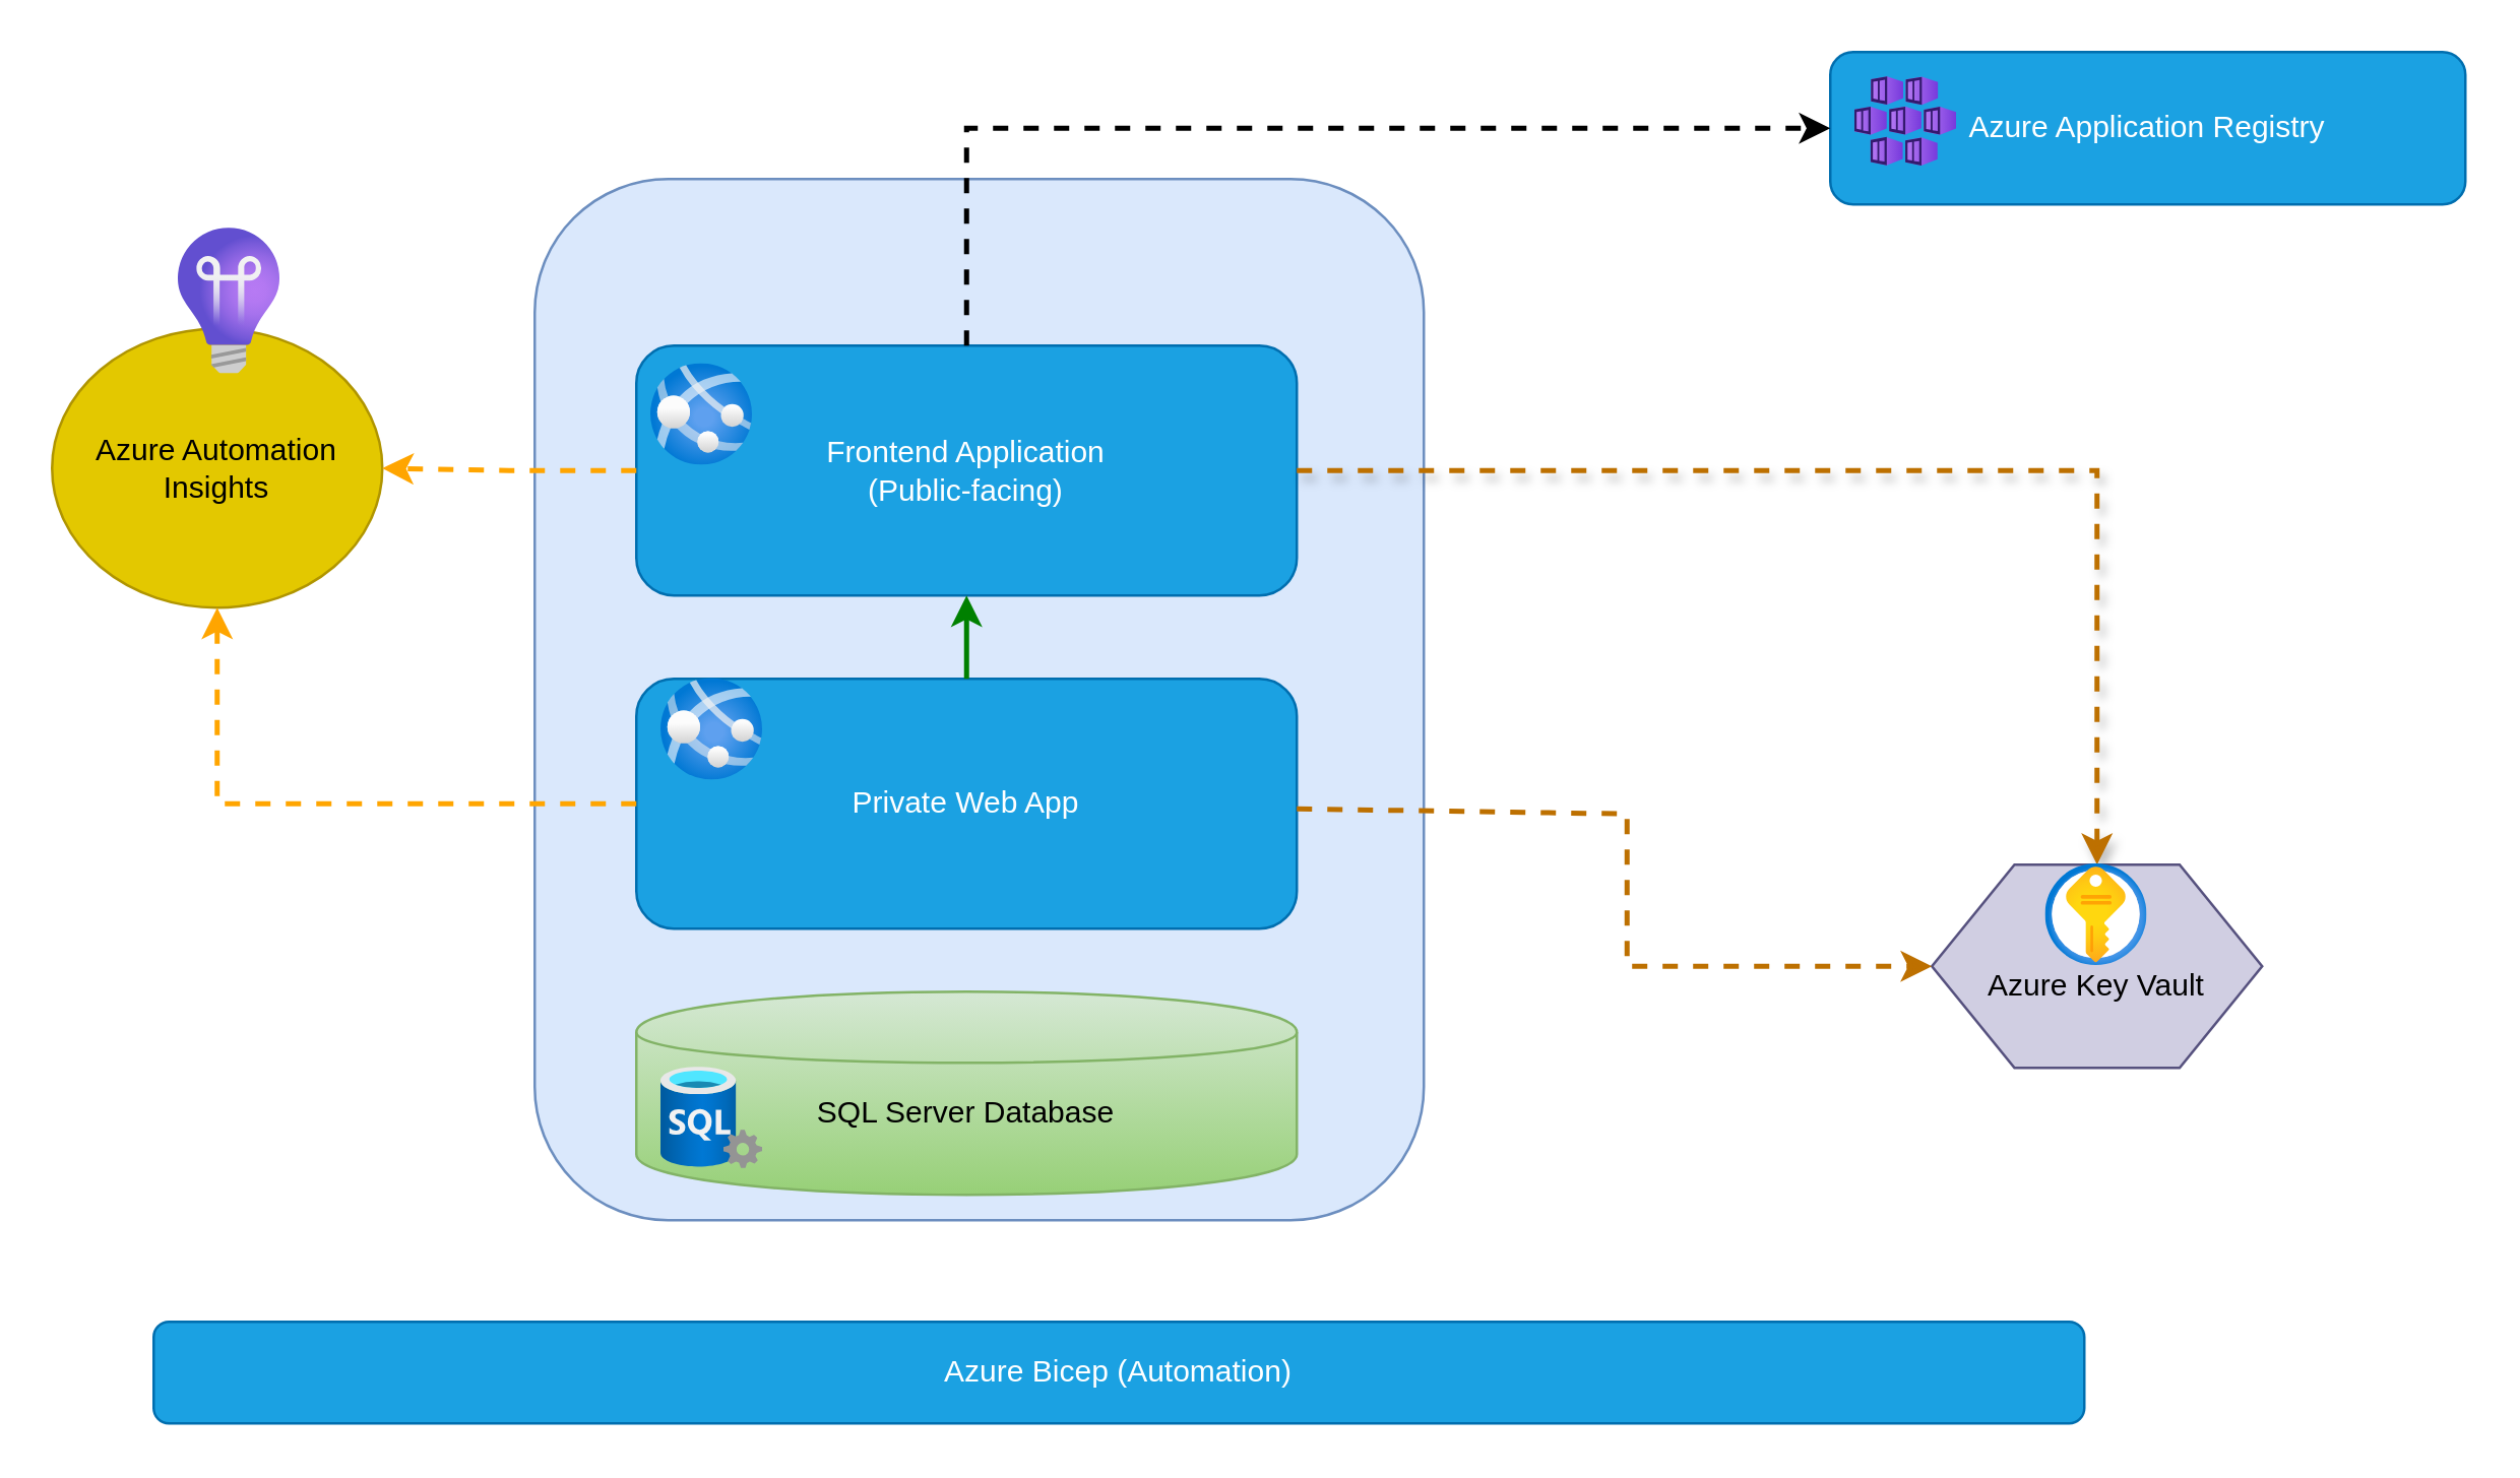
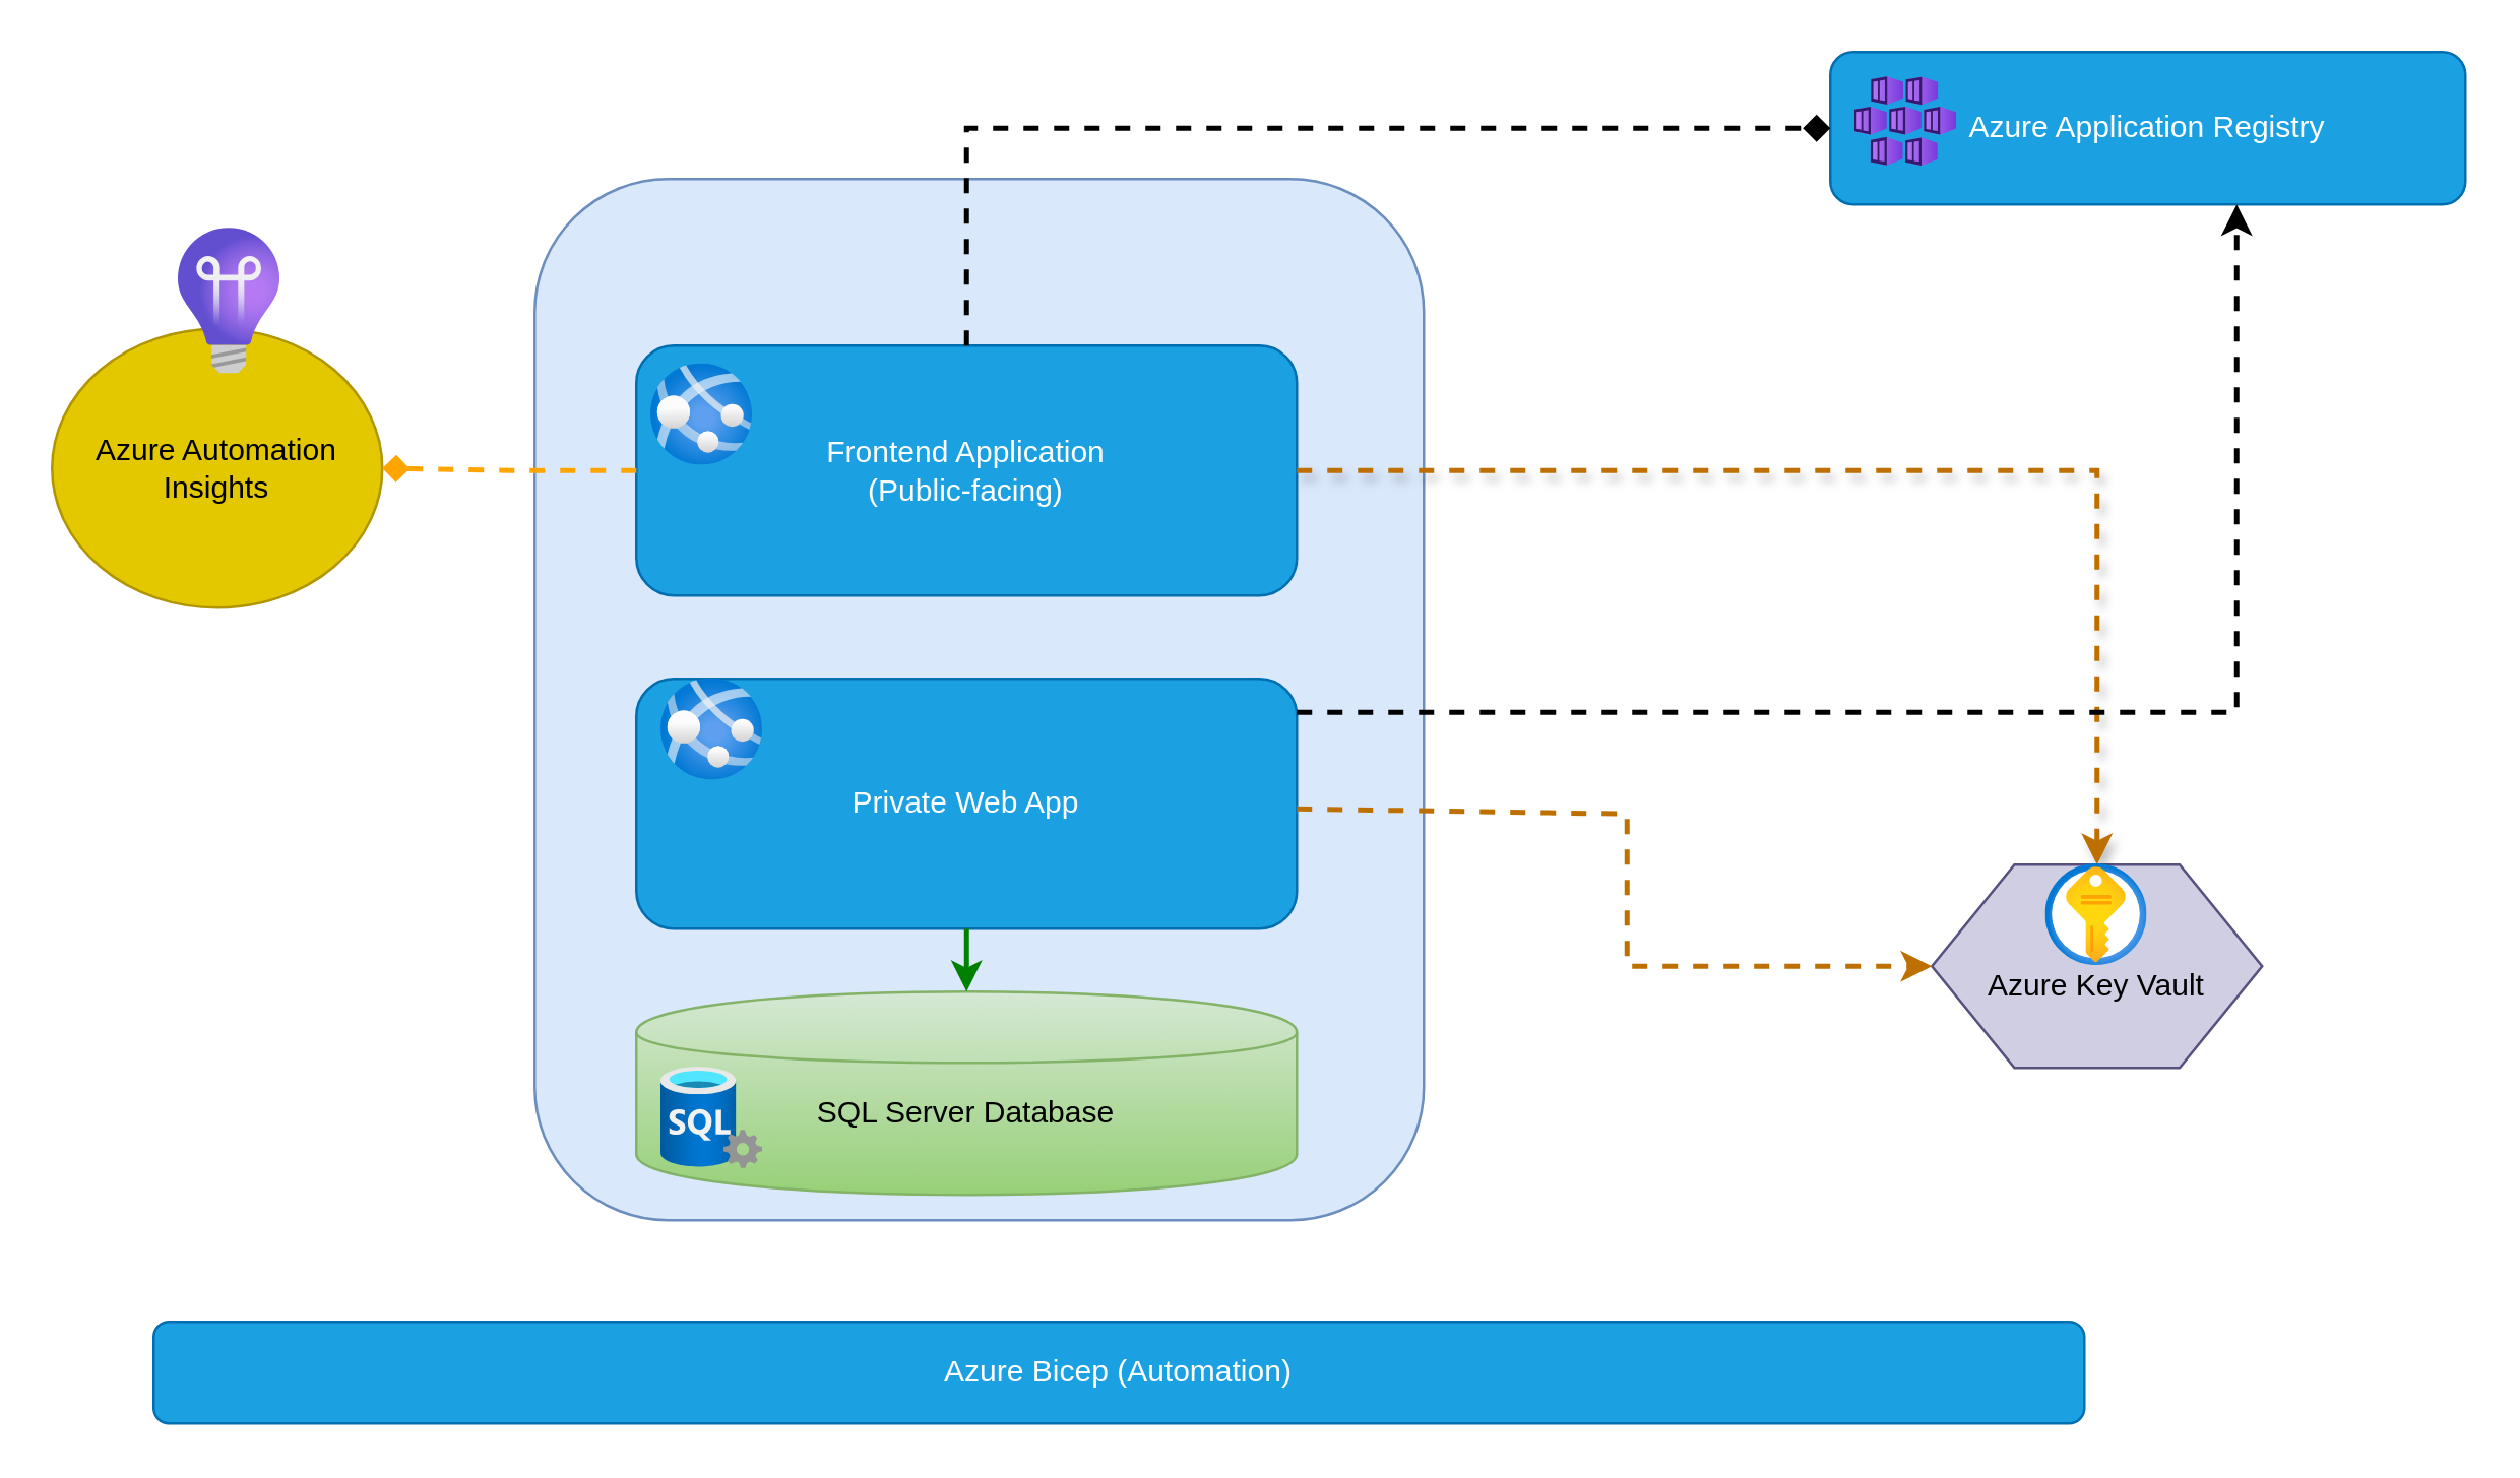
  <mxCell id="0" />
  <mxCell id="1" parent="0" />
  <mxCell id="2" value="Azure Container Apps" style="rounded=1;whiteSpace=wrap;fillColor=#dae8fc;strokeColor=#6c8ebf;fontSize=14;fontStyle=1;" parent="1" vertex="1"><mxGeometry x="210" y="70" width="350" height="410" as="geometry" /></mxCell>
  <mxCell id="3" value="Frontend Application&#10;(Public-facing)" style="rounded=1;whiteSpace=wrap;fillColor=#1ba1e2;strokeColor=#006EAF;fontColor=#ffffff;fontSize=12;" parent="2" vertex="1"><mxGeometry x="40" y="65.6" width="260" height="98.4" as="geometry" /></mxCell>
  <mxCell id="4" value="Private Web App" style="rounded=1;whiteSpace=wrap;fillColor=#1ba1e2;strokeColor=#006EAF;fontColor=#ffffff;fontSize=12;" parent="2" vertex="1"><mxGeometry x="40" y="196.8" width="260" height="98.4" as="geometry" /></mxCell>
  <mxCell id="5" value="" style="image;aspect=fixed;html=1;points=[];align=center;fontSize=12;image=img/lib/azure2/containers/App_Services.svg;" vertex="1" parent="2"><mxGeometry x="46" y="73" width="40" height="40" as="geometry" /></mxCell>
  <mxCell id="6" value="" style="image;aspect=fixed;html=1;points=[];align=center;fontSize=12;image=img/lib/azure2/containers/App_Services.svg;" vertex="1" parent="2"><mxGeometry x="50" y="197" width="40" height="40" as="geometry" /></mxCell>
  <mxCell id="7" value="&#10;SQL Server Database" style="shape=cylinder;whiteSpace=wrap;fillColor=#d5e8d4;strokeColor=#82b366;fontSize=12;gradientColor=#97d077;" parent="1" vertex="1"><mxGeometry x="250" y="390" width="260" height="80" as="geometry" /></mxCell>
  <mxCell id="8" value="&#10;Azure Key Vault" style="shape=hexagon;whiteSpace=wrap;fillColor=#d0cee2;strokeColor=#56517e;fontSize=12;" parent="1" vertex="1"><mxGeometry x="760" y="340" width="130" height="80" as="geometry" /></mxCell>
  <mxCell id="9" value="Azure Automation Insights" style="ellipse;whiteSpace=wrap;fillColor=#e3c800;strokeColor=#B09500;fontColor=#000000;fontSize=12;" parent="1" vertex="1"><mxGeometry x="20" y="129" width="130" height="109.8" as="geometry" /></mxCell>
  <mxCell id="10" value="Azure Application Registry" style="rounded=1;whiteSpace=wrap;fillColor=#1ba1e2;strokeColor=#006EAF;fontColor=#ffffff;fontSize=12;" parent="1" vertex="1"><mxGeometry x="720" y="20" width="250" height="60" as="geometry" /></mxCell>
  <mxCell id="11" value="Azure Bicep (Automation)" style="rounded=1;whiteSpace=wrap;fillColor=#1ba1e2;strokeColor=#006EAF;fontColor=#ffffff;fontSize=12;" parent="1" vertex="1"><mxGeometry x="60" y="520" width="760" height="40" as="geometry" /></mxCell>
- <mxCell id="12" style="edgeStyle=orthogonalEdgeStyle;rounded=0;orthogonalLoop=1;jettySize=auto;html=1;strokeColor=#008000;strokeWidth=2;" parent="1" source="4" target="3" edge="1"><mxGeometry relative="1" as="geometry" /></mxCell>
+ <mxCell id="12" style="edgeStyle=orthogonalEdgeStyle;rounded=0;orthogonalLoop=1;jettySize=auto;html=1;strokeColor=#008000;strokeWidth=2;" parent="1" source="4" target="7" edge="1"><mxGeometry relative="1" as="geometry" /></mxCell>
  <mxCell id="13" style="edgeStyle=orthogonalEdgeStyle;rounded=0;orthogonalLoop=1;jettySize=auto;html=1;strokeColor=#BD7000;strokeWidth=2;dashed=1;fillColor=#f0a30a;shadow=1;" parent="1" source="3" target="8" edge="1"><mxGeometry relative="1" as="geometry" /></mxCell>
- <mxCell id="14" style="edgeStyle=orthogonalEdgeStyle;rounded=0;orthogonalLoop=1;jettySize=auto;html=1;strokeColor=#FFA500;strokeWidth=2;dashed=1;" parent="1" source="3" target="9" edge="1"><mxGeometry relative="1" as="geometry" /></mxCell>
- <mxCell id="15" style="edgeStyle=orthogonalEdgeStyle;rounded=0;orthogonalLoop=1;jettySize=auto;html=1;strokeColor=#FFA500;strokeWidth=2;dashed=1;" parent="1" source="4" target="9" edge="1"><mxGeometry relative="1" as="geometry" /></mxCell>
+ <mxCell id="14" style="edgeStyle=orthogonalEdgeStyle;rounded=0;orthogonalLoop=1;jettySize=auto;html=1;strokeColor=#FFA500;strokeWidth=2;dashed=1;endArrow=diamond;" parent="1" source="3" target="9" edge="1"><mxGeometry relative="1" as="geometry" /></mxCell>
  <mxCell id="16" style="rounded=0;orthogonalLoop=1;jettySize=auto;html=1;entryX=0;entryY=0.5;entryDx=0;entryDy=0;strokeWidth=2;dashed=1;shadow=0;fillColor=#f0a30a;strokeColor=#BD7000;" edge="1" parent="1" source="4" target="8"><mxGeometry relative="1" as="geometry"><Array as="points"><mxPoint x="640" y="320" /><mxPoint x="640" y="380" /></Array></mxGeometry></mxCell>
- <mxCell id="17" style="rounded=0;orthogonalLoop=1;jettySize=auto;html=1;entryX=0;entryY=0.5;entryDx=0;entryDy=0;strokeWidth=2;dashed=1;" edge="1" parent="1" source="3" target="10"><mxGeometry relative="1" as="geometry"><Array as="points"><mxPoint x="380" y="50" /></Array></mxGeometry></mxCell>
+ <mxCell id="17" style="rounded=0;orthogonalLoop=1;jettySize=auto;html=1;entryX=0;entryY=0.5;entryDx=0;entryDy=0;strokeWidth=2;dashed=1;endArrow=diamond;" edge="1" parent="1" source="3" target="10"><mxGeometry relative="1" as="geometry"><Array as="points"><mxPoint x="380" y="50" /></Array></mxGeometry></mxCell>
+ <mxCell id="18" style="edgeStyle=orthogonalEdgeStyle;rounded=0;orthogonalLoop=1;jettySize=auto;html=1;strokeWidth=2;dashed=1;" edge="1" parent="1" source="4" target="10"><mxGeometry relative="1" as="geometry"><Array as="points"><mxPoint x="880" y="280" /></Array></mxGeometry></mxCell>
  <mxCell id="19" value="" style="image;html=1;points=[];align=center;fontSize=12;image=img/lib/azure2/management_governance/Application_Insights.svg;" vertex="1" parent="1"><mxGeometry x="70" y="86.8" width="40" height="63" as="geometry" /></mxCell>
  <mxCell id="20" value="" style="image;aspect=fixed;html=1;points=[];align=center;fontSize=12;image=img/lib/azure2/containers/Kubernetes_Services.svg;" vertex="1" parent="1"><mxGeometry x="730" width="40" height="35.29" as="geometry" y="30" /></mxCell>
  <mxCell id="21" value="" style="image;aspect=fixed;html=1;points=[];align=center;fontSize=12;image=img/lib/azure2/security/Key_Vaults.svg;" vertex="1" parent="1"><mxGeometry x="805" y="340" width="40" height="40" as="geometry" /></mxCell>
  <mxCell id="22" value="" style="image;aspect=fixed;html=1;points=[];align=center;fontSize=12;image=img/lib/azure2/databases/SQL_Server.svg;" vertex="1" parent="1"><mxGeometry x="260" y="420" width="40" height="40" as="geometry" /></mxCell>
